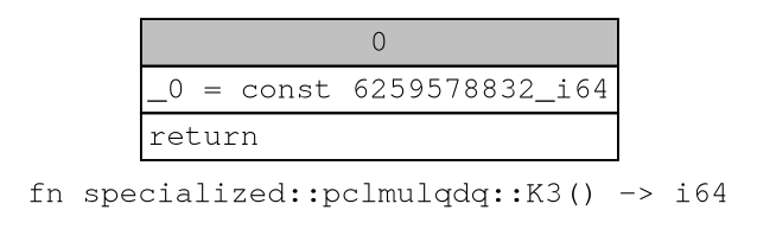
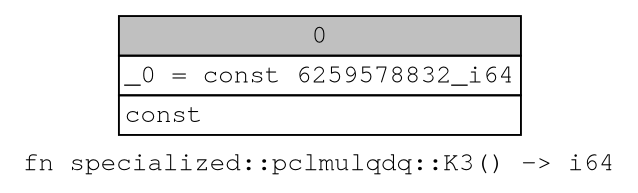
  digraph {
    fontname="Courier, monospace"
    label=<fn specialized::pclmulqdq::K3() -&gt; i64<br align="left"/>>
    rankdir=LR
-   n1 [fontname="Courier, monospace" label=<<table border="0" cellborder="1" cellspacing="0"><tr><td bgcolor="gray" align="center" colspan="1">0</td></tr><tr><td align="left" balign="left">_0 = const 6259578832_i64<br/></td></tr><tr><td align="left">return</td></tr></table>> shape=none]
+   n1 [fontname="Courier, monospace" label=<<table border="0" cellborder="1" cellspacing="0"><tr><td bgcolor="gray" align="center" colspan="1">0</td></tr><tr><td align="left" balign="left">_0 = const 6259578832_i64<br/></td></tr><tr><td align="left">const</td></tr></table>> shape=none]
  }
